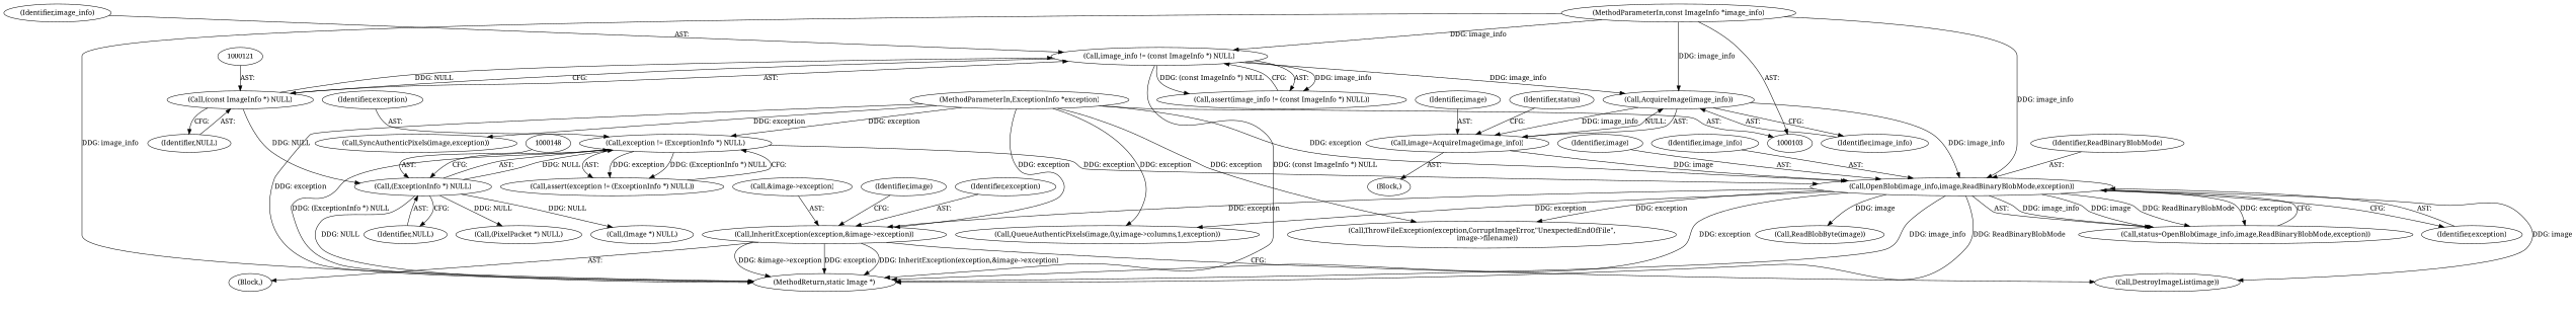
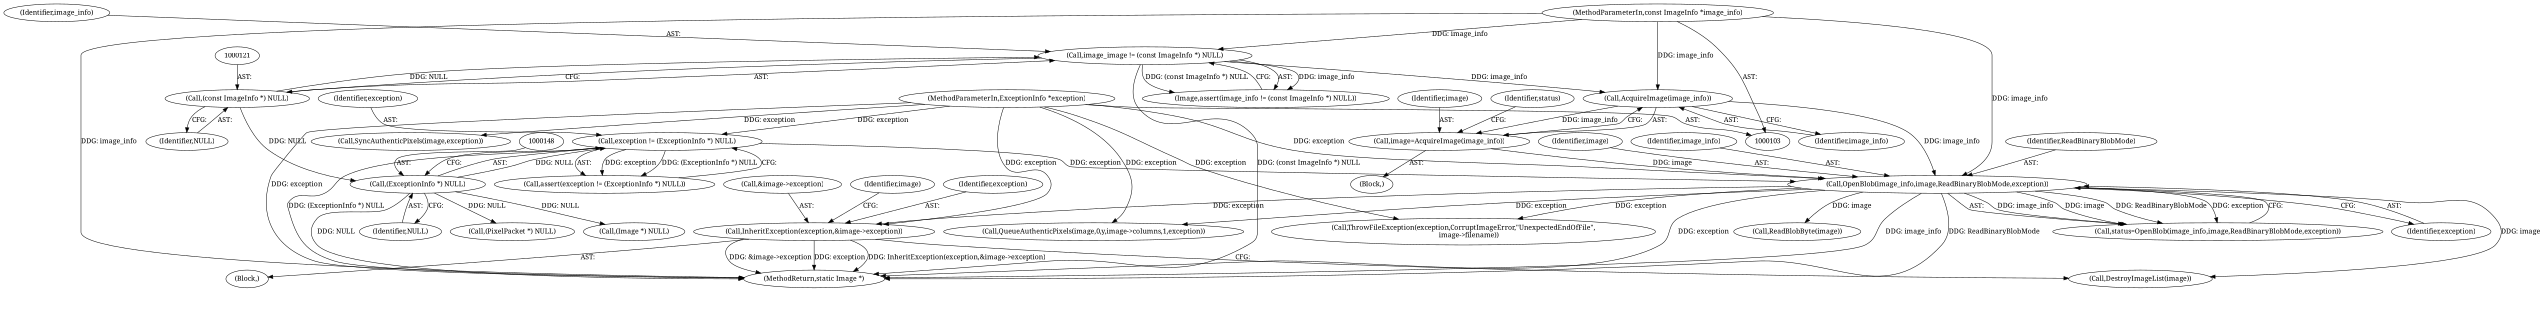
  digraph {
    fontname="Noto Serif"
    node [fontname="Noto Serif"]
    edge [fontname="Noto Serif"]
    n1 [label="(Call,InheritException(exception,&image->exception))"]
    n2 [label="(Block,)"]
    n3 [label="(MethodReturn,static Image *)"]
    n4 [label="(Call,DestroyImageList(image))"]
    n5 [label="(Call,&image->exception)"]
    n6 [label="(Call,OpenBlob(image_info,image,ReadBinaryBlobMode,exception))"]
    n7 [label="(Call,status=OpenBlob(image_info,image,ReadBinaryBlobMode,exception))"]
    n8 [label="(Identifier,exception)"]
    n9 [label="(Call,ReadBlobByte(image))"]
    n10 [label="(Call,QueueAuthenticPixels(image,0,y,image->columns,1,exception))"]
    n11 [label="(Call,ThrowFileException(exception,CorruptImageError,\"UnexpectedEndOfFile\",\n      image->filename))"]
    n12 [label="(Call,AcquireImage(image_info))"]
    n13 [label="(Call,image=AcquireImage(image_info))"]
    n14 [label="(Identifier,image_info)"]
    n15 [label="(Block,)"]
-   n16 [label="(Call,image_info != (const ImageInfo *) NULL)"]
+   n16 [label="(Call,image_image != (const ImageInfo *) NULL)"]
    n17 [label="(Call,(const ImageInfo *) NULL)"]
-   n18 [label="(Call,assert(image_info != (const ImageInfo *) NULL))"]
+   n18 [label="(Image,assert(image_info != (const ImageInfo *) NULL))"]
    n19 [label="(Call,(ExceptionInfo *) NULL)"]
    n20 [label="(Identifier,NULL)"]
    n21 [label="(MethodParameterIn,const ImageInfo *image_info)"]
    1000103
    n23 [label="(Call,exception != (ExceptionInfo *) NULL)"]
    n24 [label="(Call,(Image *) NULL)"]
    n25 [label="(Identifier,NULL)"]
    n26 [label="(Call,(PixelPacket *) NULL)"]
    n27 [label="(Call,assert(exception != (ExceptionInfo *) NULL))"]
    n28 [label="(MethodParameterIn,ExceptionInfo *exception)"]
    n29 [label="(Call,SyncAuthenticPixels(image,exception))"]
    n30 [label="(Identifier,image)"]
    n31 [label="(Identifier,exception)"]
    n32 [label="(Identifier,ReadBinaryBlobMode)"]
    n33 [label="(Identifier,status)"]
    n34 [label="(Identifier,image)"]
    n35 [label="(Identifier,image_info)"]
    n36 [label="(Identifier,image)"]
    n37 [label="(Identifier,image_info)"]
    n38 [label="(Identifier,exception)"]
    1000121
    1000148
    n1 -> n2 [label="AST: "]
    n1 -> n3 [label="DDG: exception"]
    n1 -> n3 [label="DDG: InheritException(exception,&image->exception)"]
    n1 -> n3 [label="DDG: &image->exception"]
    n1 -> n4 [label="CFG: "]
    n5 -> n1 [label="AST: "]
    n6 -> n1 [label="DDG: exception"]
    n6 -> n3 [label="DDG: exception"]
    n6 -> n3 [label="DDG: image_info"]
    n6 -> n3 [label="DDG: ReadBinaryBlobMode"]
    n6 -> n4 [label="DDG: image"]
    n6 -> n7 [label="AST: "]
    n6 -> n7 [label="DDG: image_info"]
    n6 -> n7 [label="DDG: image"]
    n6 -> n7 [label="DDG: ReadBinaryBlobMode"]
    n6 -> n7 [label="DDG: exception"]
    n6 -> n8 [label="CFG: "]
    n6 -> n9 [label="DDG: image"]
    n6 -> n10 [label="DDG: exception"]
    n6 -> n11 [label="DDG: exception"]
    n7 -> n6 [label="CFG: "]
    n8 -> n6 [label="AST: "]
    n12 -> n6 [label="DDG: image_info"]
    n12 -> n13 [label="AST: "]
    n12 -> n13 [label="DDG: image_info"]
    n12 -> n14 [label="CFG: "]
    n13 -> n6 [label="DDG: image"]
-   n13 -> n12 [label="NULL: "]
+   n13 -> n12 [label="CFG: "]
    n13 -> n15 [label="AST: "]
    n14 -> n12 [label="AST: "]
    n16 -> n3 [label="DDG: (const ImageInfo *) NULL"]
    n16 -> n12 [label="DDG: image_info"]
    n16 -> n17 [label="CFG: "]
    n16 -> n18 [label="AST: "]
    n16 -> n18 [label="DDG: image_info"]
    n16 -> n18 [label="DDG: (const ImageInfo *) NULL"]
    n17 -> n16 [label="AST: "]
    n17 -> n16 [label="DDG: NULL"]
    n17 -> n19 [label="DDG: NULL"]
    n17 -> n20 [label="CFG: "]
    n18 -> n16 [label="CFG: "]
    n19 -> n3 [label="DDG: NULL"]
    n19 -> n23 [label="AST: "]
    n19 -> n23 [label="DDG: NULL"]
    n19 -> n24 [label="DDG: NULL"]
    n19 -> n25 [label="CFG: "]
    n19 -> n26 [label="DDG: NULL"]
    n20 -> n17 [label="AST: "]
    n21 -> n3 [label="DDG: image_info"]
    n21 -> n6 [label="DDG: image_info"]
    n21 -> n12 [label="DDG: image_info"]
    n21 -> n16 [label="DDG: image_info"]
    n21 -> 1000103 [label="AST: "]
    n23 -> n3 [label="DDG: (ExceptionInfo *) NULL"]
    n23 -> n6 [label="DDG: exception"]
    n23 -> n19 [label="CFG: "]
    n23 -> n27 [label="AST: "]
    n23 -> n27 [label="DDG: exception"]
    n23 -> n27 [label="DDG: (ExceptionInfo *) NULL"]
    n25 -> n19 [label="AST: "]
    n27 -> n23 [label="CFG: "]
    n28 -> n1 [label="DDG: exception"]
    n28 -> n3 [label="DDG: exception"]
    n28 -> n6 [label="DDG: exception"]
    n28 -> n10 [label="DDG: exception"]
    n28 -> n11 [label="DDG: exception"]
    n28 -> 1000103 [label="AST: "]
    n28 -> n23 [label="DDG: exception"]
    n28 -> n29 [label="DDG: exception"]
    n30 -> n13 [label="AST: "]
    n31 -> n23 [label="AST: "]
    n32 -> n6 [label="AST: "]
    n33 -> n13 [label="CFG: "]
    n34 -> n6 [label="AST: "]
    n35 -> n6 [label="AST: "]
    n36 -> n1 [label="CFG: "]
    n37 -> n16 [label="AST: "]
    n38 -> n1 [label="AST: "]
    1000121 -> n17 [label="AST: "]
    1000148 -> n19 [label="AST: "]
  }
